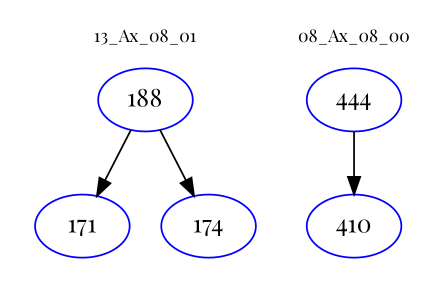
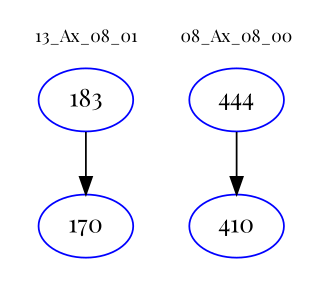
  digraph {
    fontname="Playfair Display"
    node [color=blue fontname="Playfair Display"]
    edge [color=black fontname="Playfair Display"]
-   n1 [label=188]
-   n2 [label=171]
-   n3 [label=174]
+   n1 [label=183]
+   n3 [label=170]
    n4 [label=444]
    n5 [label=410]
    subgraph cluster_1 {
      color=white
      fontsize=10
      label="13_Ax_08_01"
      n1
-     n2
      n3
    }
    subgraph cluster_2 {
      color=white
      fontsize=10
      label="08_Ax_08_00"
      n4
      n5
    }
-   n1 -> n2
    n1 -> n3
    n4 -> n5
  }
